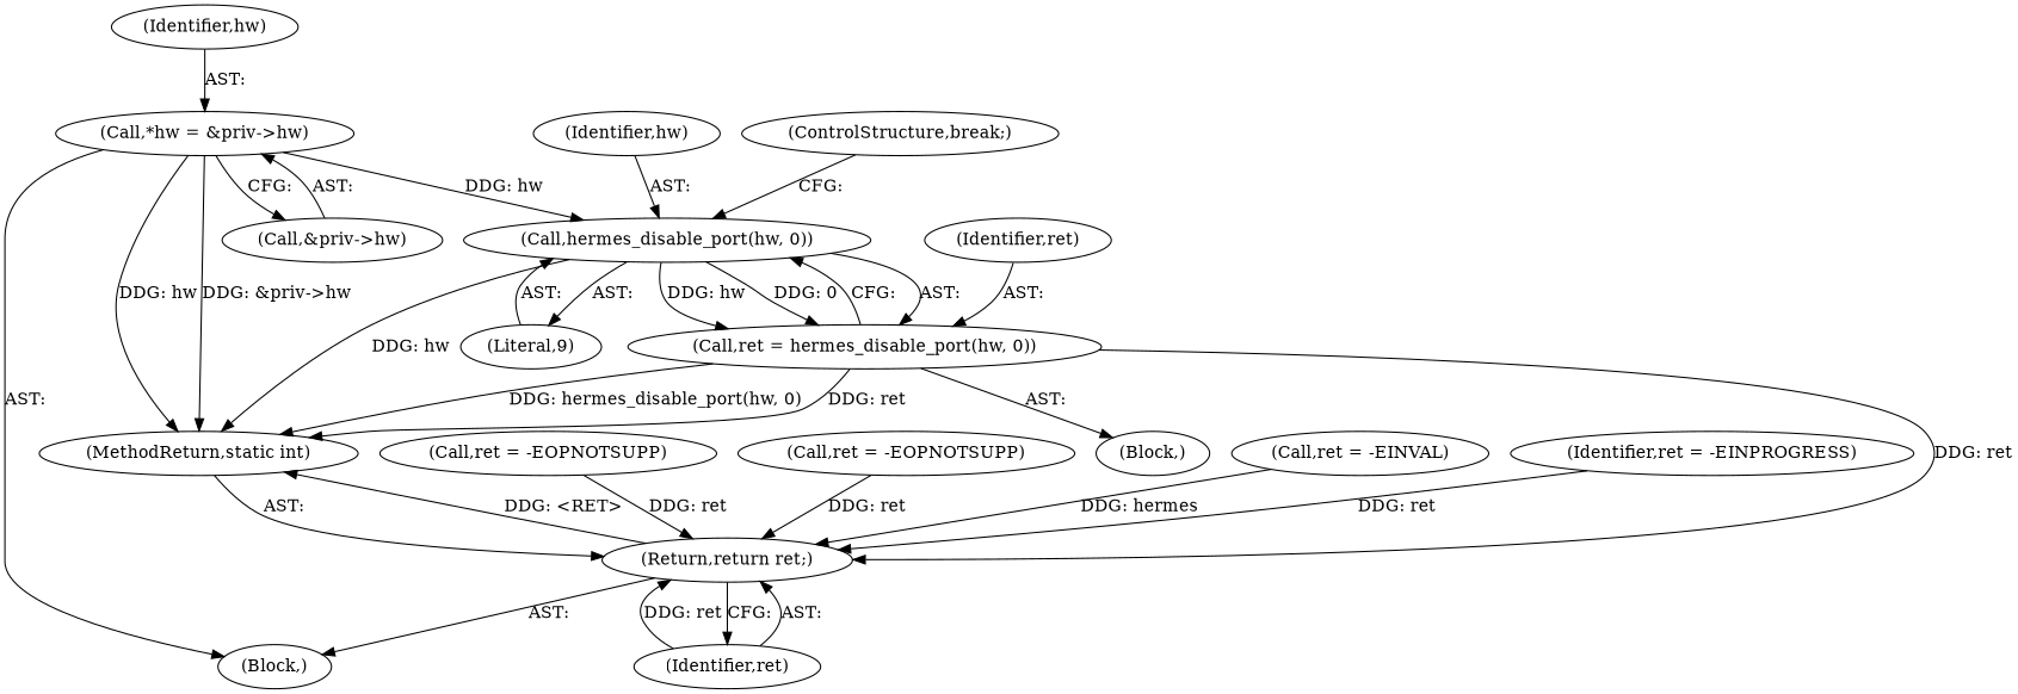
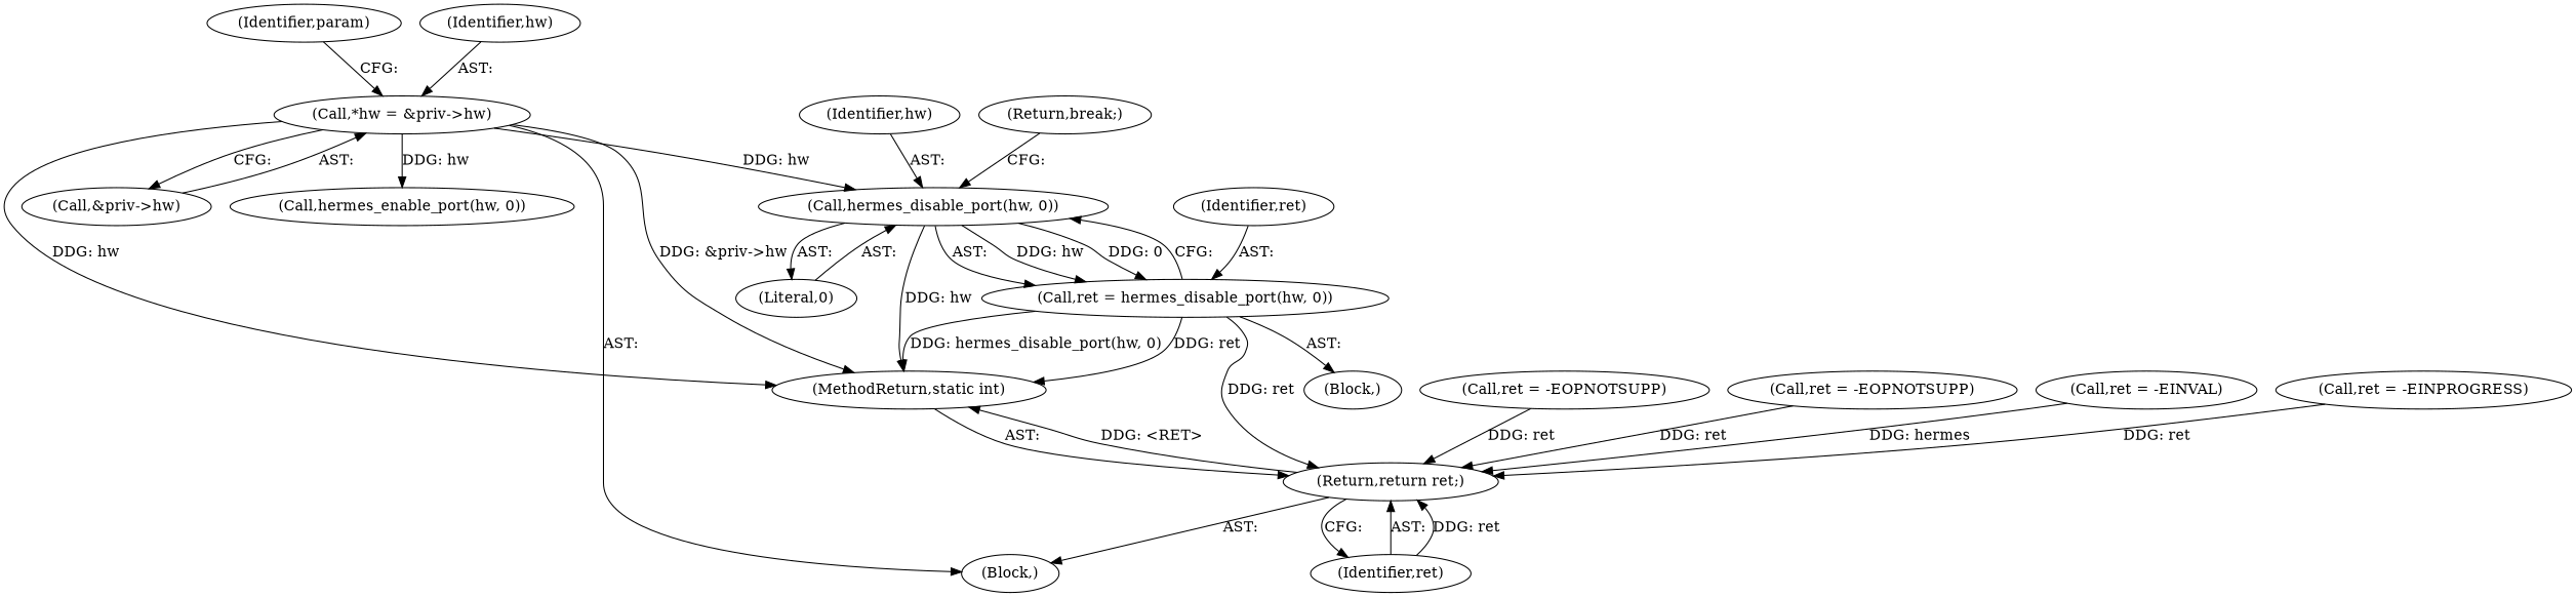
  digraph {
    n1 [label="(Call,hermes_disable_port(hw, 0))"]
    n2 [label="(Call,ret = hermes_disable_port(hw, 0))"]
-   n3 [label="(Literal,9)"]
+   n3 [label="(Literal,0)"]
    n4 [label="(MethodReturn,static int)"]
    n5 [label="(Return,return ret;)"]
    n6 [label="(Block,)"]
    n7 [label="(Call,*hw = &priv->hw)"]
    n8 [label="(Call,&priv->hw)"]
+   n9 [label="(Call,hermes_enable_port(hw, 0))"]
    n10 [label="(Block,)"]
    n11 [label="(Identifier,ret)"]
    n12 [label="(Identifier,ret)"]
    n13 [label="(Identifier,hw)"]
    n14 [label="(Call,ret = -EOPNOTSUPP)"]
+   n15 [label="(Identifier,param)"]
    n16 [label="(Identifier,hw)"]
    n17 [label="(Call,ret = -EOPNOTSUPP)"]
    n18 [label="(Call,ret = -EINVAL)"]
-   n19 [label="(Identifier,ret = -EINPROGRESS)"]
-   n20 [label="(ControlStructure,break;)"]
+   n19 [label="(Call,ret = -EINPROGRESS)"]
+   n20 [label="(Return,break;)"]
    n1 -> n2 [label="AST: "]
    n1 -> n2 [label="DDG: hw"]
    n1 -> n2 [label="DDG: 0"]
    n1 -> n3 [label="AST: "]
    n1 -> n4 [label="DDG: hw"]
    n2 -> n1 [label="CFG: "]
    n2 -> n4 [label="DDG: hermes_disable_port(hw, 0)"]
    n2 -> n4 [label="DDG: ret"]
    n2 -> n5 [label="DDG: ret"]
    n2 -> n6 [label="AST: "]
    n3 -> n1 [label="AST: "]
    n4 -> n5 [label="AST: "]
    n5 -> n4 [label="DDG: <RET>"]
    n5 -> n10 [label="AST: "]
    n5 -> n11 [label="CFG: "]
    n7 -> n1 [label="DDG: hw"]
    n7 -> n4 [label="DDG: &priv->hw"]
    n7 -> n4 [label="DDG: hw"]
    n7 -> n8 [label="CFG: "]
+   n7 -> n9 [label="DDG: hw"]
    n7 -> n10 [label="AST: "]
    n8 -> n7 [label="AST: "]
    n11 -> n5 [label="AST: "]
    n11 -> n5 [label="DDG: ret"]
    n12 -> n2 [label="AST: "]
    n13 -> n1 [label="AST: "]
    n14 -> n5 [label="DDG: ret"]
+   n15 -> n7 [label="CFG: "]
    n16 -> n7 [label="AST: "]
    n17 -> n5 [label="DDG: ret"]
    n18 -> n5 [label="DDG: hermes"]
    n19 -> n5 [label="DDG: ret"]
    n20 -> n1 [label="CFG: "]
  }
